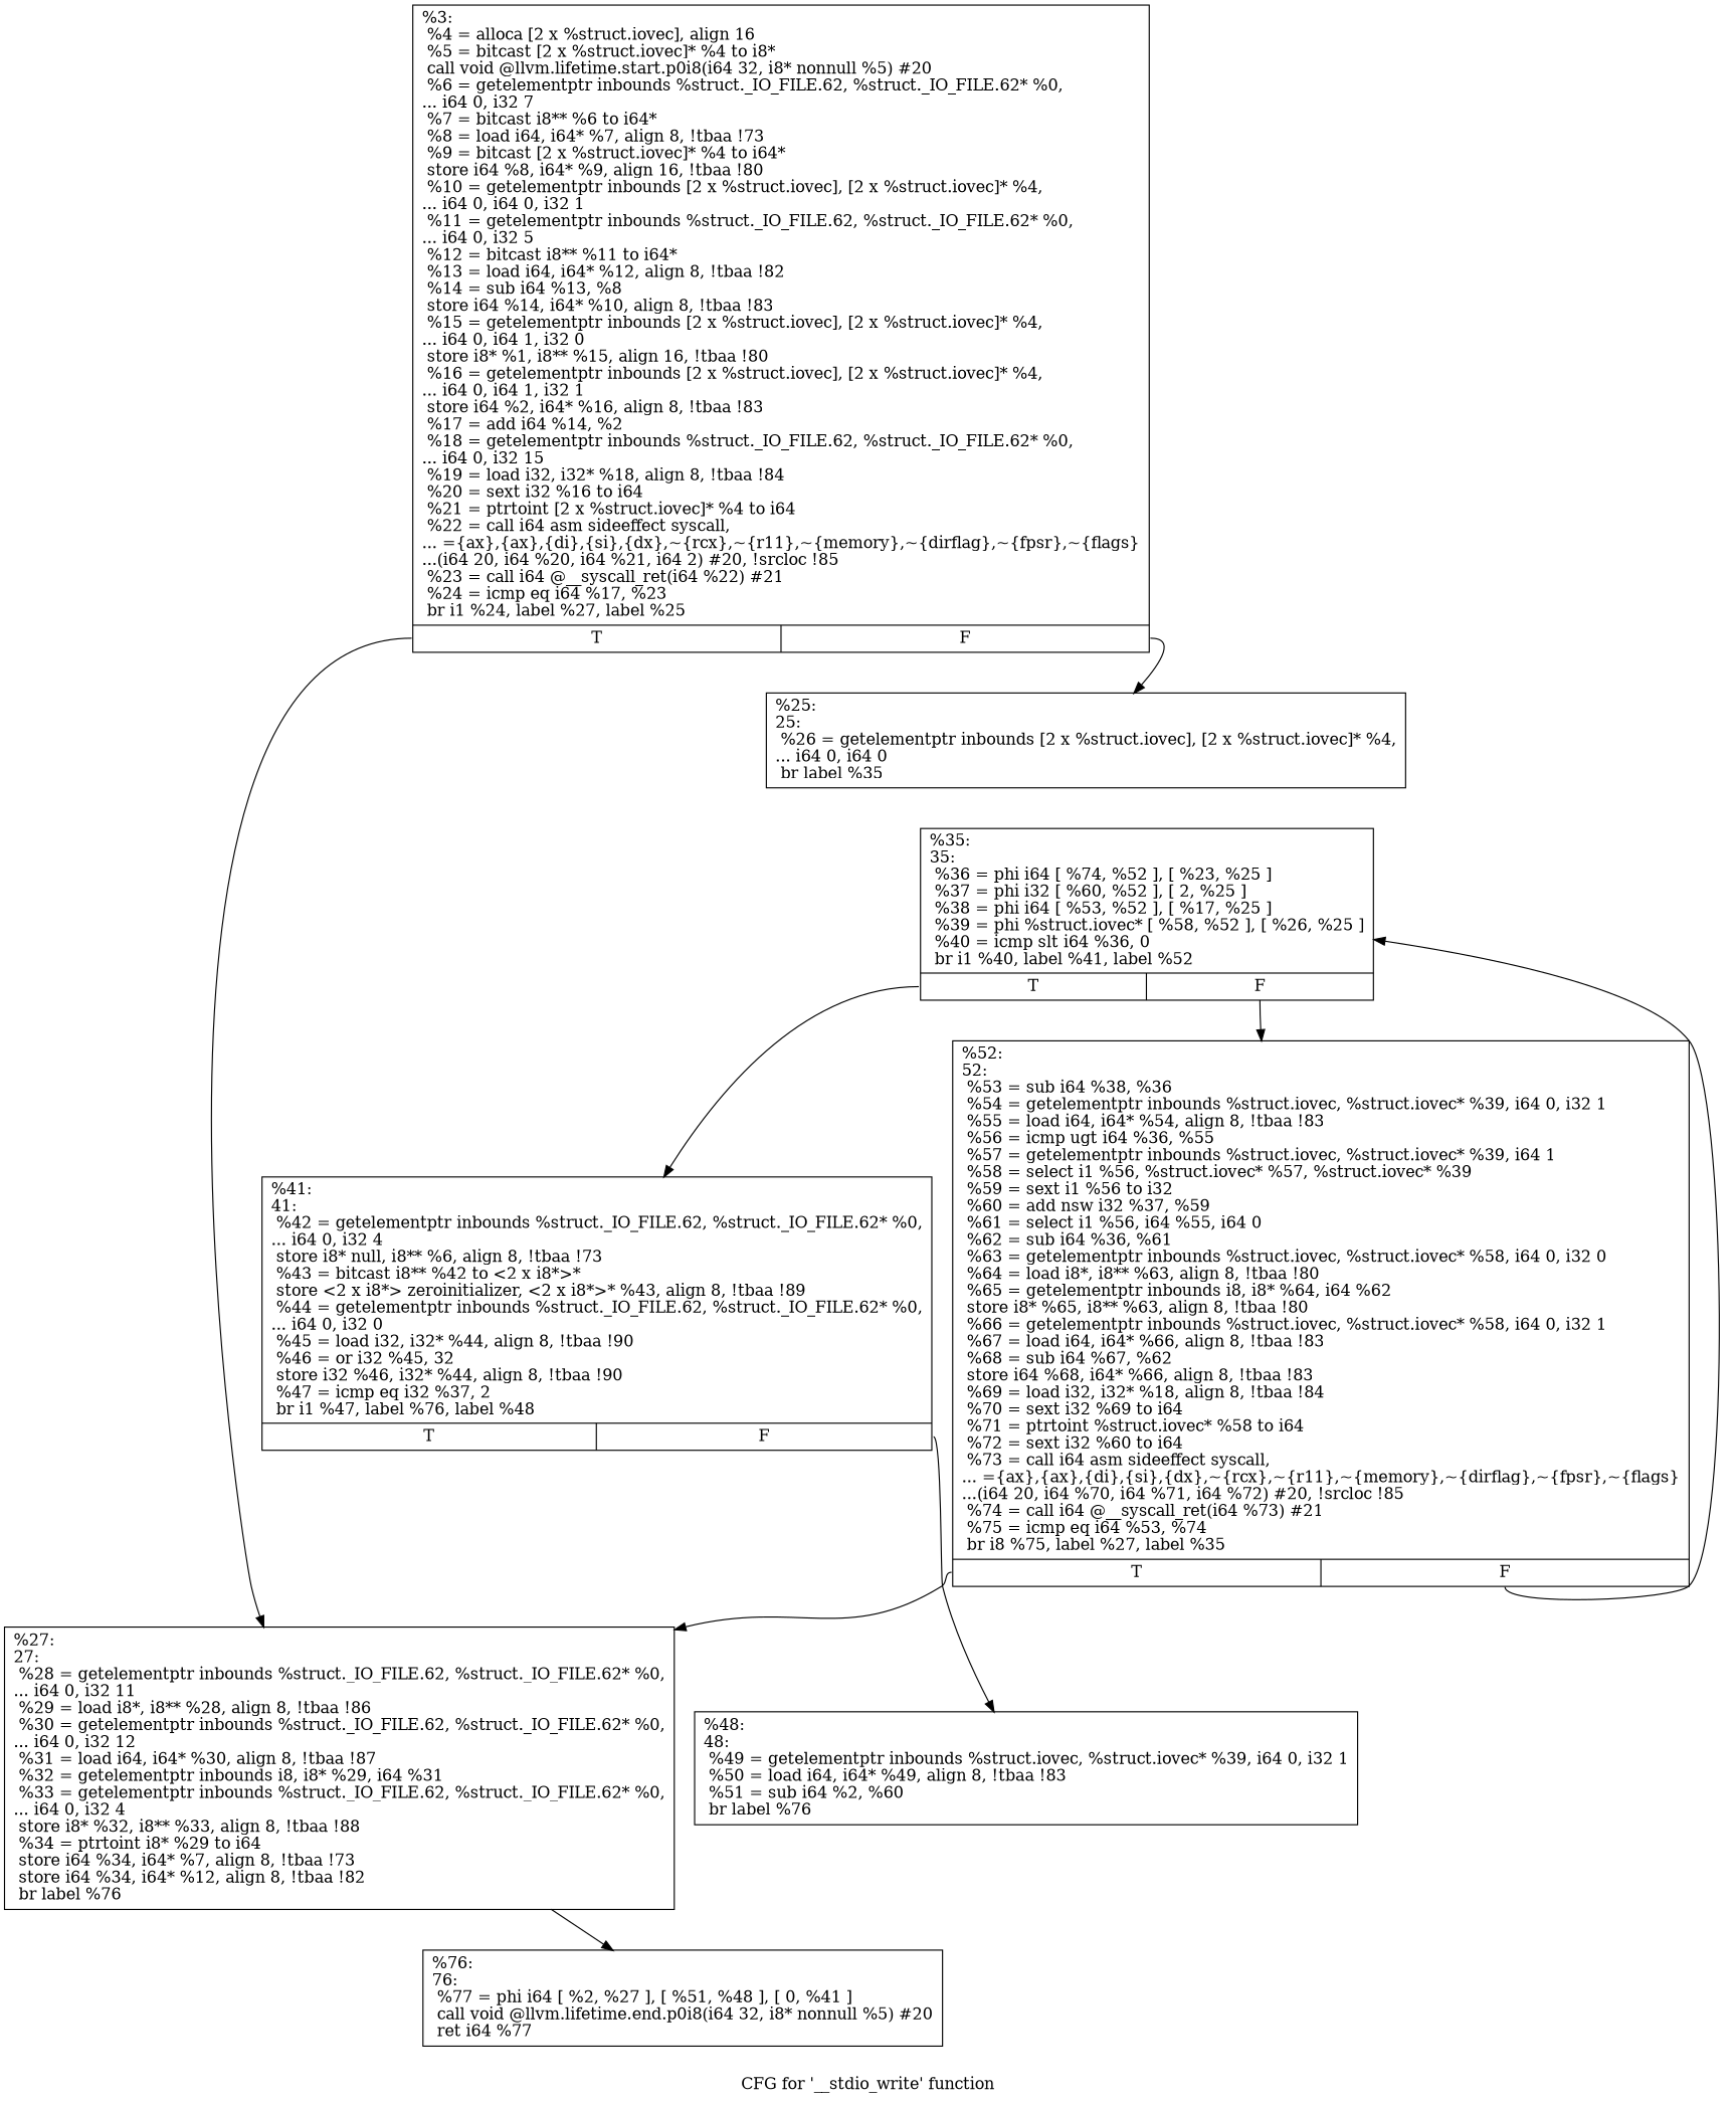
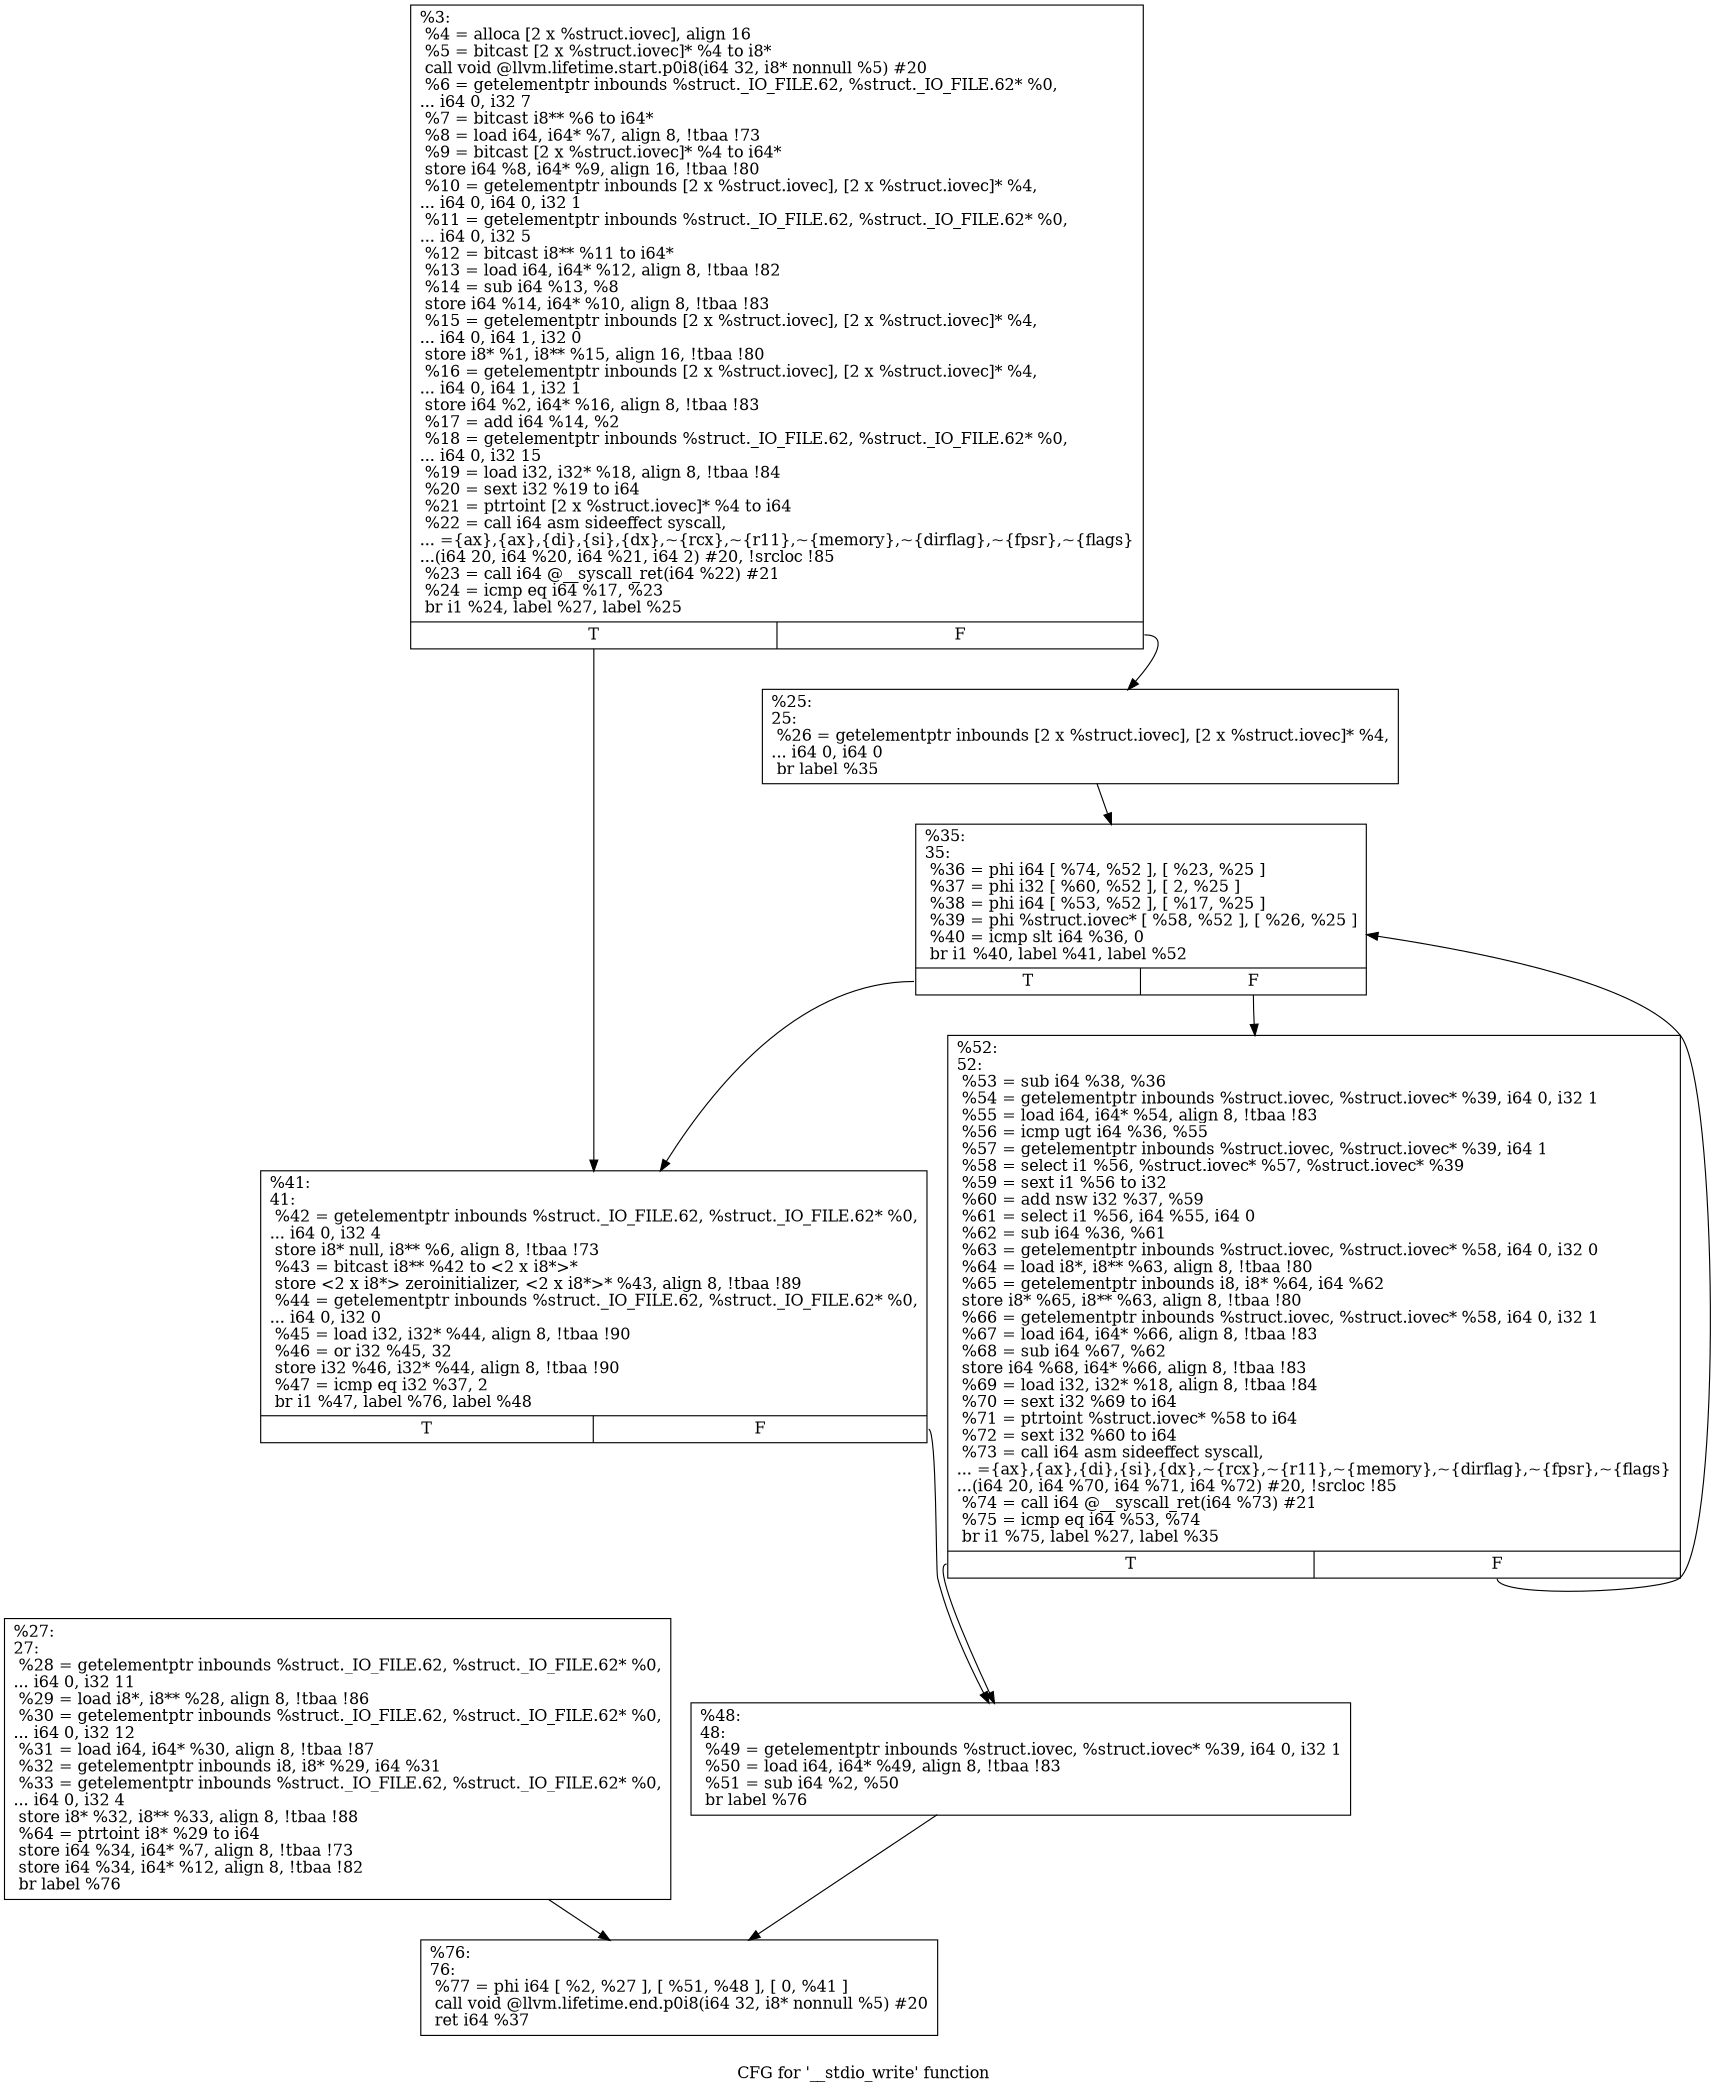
  digraph {
    label="CFG for '__stdio_write' function"
    node [shape=record]
    edge [tailport=s0]
-   n1 [label="{%3:\l  %4 = alloca [2 x %struct.iovec], align 16\l  %5 = bitcast [2 x %struct.iovec]* %4 to i8*\l  call void @llvm.lifetime.start.p0i8(i64 32, i8* nonnull %5) #20\l  %6 = getelementptr inbounds %struct._IO_FILE.62, %struct._IO_FILE.62* %0,\l... i64 0, i32 7\l  %7 = bitcast i8** %6 to i64*\l  %8 = load i64, i64* %7, align 8, !tbaa !73\l  %9 = bitcast [2 x %struct.iovec]* %4 to i64*\l  store i64 %8, i64* %9, align 16, !tbaa !80\l  %10 = getelementptr inbounds [2 x %struct.iovec], [2 x %struct.iovec]* %4,\l... i64 0, i64 0, i32 1\l  %11 = getelementptr inbounds %struct._IO_FILE.62, %struct._IO_FILE.62* %0,\l... i64 0, i32 5\l  %12 = bitcast i8** %11 to i64*\l  %13 = load i64, i64* %12, align 8, !tbaa !82\l  %14 = sub i64 %13, %8\l  store i64 %14, i64* %10, align 8, !tbaa !83\l  %15 = getelementptr inbounds [2 x %struct.iovec], [2 x %struct.iovec]* %4,\l... i64 0, i64 1, i32 0\l  store i8* %1, i8** %15, align 16, !tbaa !80\l  %16 = getelementptr inbounds [2 x %struct.iovec], [2 x %struct.iovec]* %4,\l... i64 0, i64 1, i32 1\l  store i64 %2, i64* %16, align 8, !tbaa !83\l  %17 = add i64 %14, %2\l  %18 = getelementptr inbounds %struct._IO_FILE.62, %struct._IO_FILE.62* %0,\l... i64 0, i32 15\l  %19 = load i32, i32* %18, align 8, !tbaa !84\l  %20 = sext i32 %16 to i64\l  %21 = ptrtoint [2 x %struct.iovec]* %4 to i64\l  %22 = call i64 asm sideeffect syscall,\l... =\{ax\},\{ax\},\{di\},\{si\},\{dx\},~\{rcx\},~\{r11\},~\{memory\},~\{dirflag\},~\{fpsr\},~\{flags\}\l...(i64 20, i64 %20, i64 %21, i64 2) #20, !srcloc !85\l  %23 = call i64 @__syscall_ret(i64 %22) #21\l  %24 = icmp eq i64 %17, %23\l  br i1 %24, label %27, label %25\l|{<s0>T|<s1>F}}"]
-   n2 [label="{%27:\l27:                                               \l  %28 = getelementptr inbounds %struct._IO_FILE.62, %struct._IO_FILE.62* %0,\l... i64 0, i32 11\l  %29 = load i8*, i8** %28, align 8, !tbaa !86\l  %30 = getelementptr inbounds %struct._IO_FILE.62, %struct._IO_FILE.62* %0,\l... i64 0, i32 12\l  %31 = load i64, i64* %30, align 8, !tbaa !87\l  %32 = getelementptr inbounds i8, i8* %29, i64 %31\l  %33 = getelementptr inbounds %struct._IO_FILE.62, %struct._IO_FILE.62* %0,\l... i64 0, i32 4\l  store i8* %32, i8** %33, align 8, !tbaa !88\l  %34 = ptrtoint i8* %29 to i64\l  store i64 %34, i64* %7, align 8, !tbaa !73\l  store i64 %34, i64* %12, align 8, !tbaa !82\l  br label %76\l}"]
+   n1 [label="{%3:\l  %4 = alloca [2 x %struct.iovec], align 16\l  %5 = bitcast [2 x %struct.iovec]* %4 to i8*\l  call void @llvm.lifetime.start.p0i8(i64 32, i8* nonnull %5) #20\l  %6 = getelementptr inbounds %struct._IO_FILE.62, %struct._IO_FILE.62* %0,\l... i64 0, i32 7\l  %7 = bitcast i8** %6 to i64*\l  %8 = load i64, i64* %7, align 8, !tbaa !73\l  %9 = bitcast [2 x %struct.iovec]* %4 to i64*\l  store i64 %8, i64* %9, align 16, !tbaa !80\l  %10 = getelementptr inbounds [2 x %struct.iovec], [2 x %struct.iovec]* %4,\l... i64 0, i64 0, i32 1\l  %11 = getelementptr inbounds %struct._IO_FILE.62, %struct._IO_FILE.62* %0,\l... i64 0, i32 5\l  %12 = bitcast i8** %11 to i64*\l  %13 = load i64, i64* %12, align 8, !tbaa !82\l  %14 = sub i64 %13, %8\l  store i64 %14, i64* %10, align 8, !tbaa !83\l  %15 = getelementptr inbounds [2 x %struct.iovec], [2 x %struct.iovec]* %4,\l... i64 0, i64 1, i32 0\l  store i8* %1, i8** %15, align 16, !tbaa !80\l  %16 = getelementptr inbounds [2 x %struct.iovec], [2 x %struct.iovec]* %4,\l... i64 0, i64 1, i32 1\l  store i64 %2, i64* %16, align 8, !tbaa !83\l  %17 = add i64 %14, %2\l  %18 = getelementptr inbounds %struct._IO_FILE.62, %struct._IO_FILE.62* %0,\l... i64 0, i32 15\l  %19 = load i32, i32* %18, align 8, !tbaa !84\l  %20 = sext i32 %19 to i64\l  %21 = ptrtoint [2 x %struct.iovec]* %4 to i64\l  %22 = call i64 asm sideeffect syscall,\l... =\{ax\},\{ax\},\{di\},\{si\},\{dx\},~\{rcx\},~\{r11\},~\{memory\},~\{dirflag\},~\{fpsr\},~\{flags\}\l...(i64 20, i64 %20, i64 %21, i64 2) #20, !srcloc !85\l  %23 = call i64 @__syscall_ret(i64 %22) #21\l  %24 = icmp eq i64 %17, %23\l  br i1 %24, label %27, label %25\l|{<s0>T|<s1>F}}"]
+   n2 [label="{%27:\l27:                                               \l  %28 = getelementptr inbounds %struct._IO_FILE.62, %struct._IO_FILE.62* %0,\l... i64 0, i32 11\l  %29 = load i8*, i8** %28, align 8, !tbaa !86\l  %30 = getelementptr inbounds %struct._IO_FILE.62, %struct._IO_FILE.62* %0,\l... i64 0, i32 12\l  %31 = load i64, i64* %30, align 8, !tbaa !87\l  %32 = getelementptr inbounds i8, i8* %29, i64 %31\l  %33 = getelementptr inbounds %struct._IO_FILE.62, %struct._IO_FILE.62* %0,\l... i64 0, i32 4\l  store i8* %32, i8** %33, align 8, !tbaa !88\l  %64 = ptrtoint i8* %29 to i64\l  store i64 %34, i64* %7, align 8, !tbaa !73\l  store i64 %34, i64* %12, align 8, !tbaa !82\l  br label %76\l}"]
    n3 [label="{%25:\l25:                                               \l  %26 = getelementptr inbounds [2 x %struct.iovec], [2 x %struct.iovec]* %4,\l... i64 0, i64 0\l  br label %35\l}"]
-   n4 [label="{%76:\l76:                                               \l  %77 = phi i64 [ %2, %27 ], [ %51, %48 ], [ 0, %41 ]\l  call void @llvm.lifetime.end.p0i8(i64 32, i8* nonnull %5) #20\l  ret i64 %77\l}"]
+   n4 [label="{%76:\l76:                                               \l  %77 = phi i64 [ %2, %27 ], [ %51, %48 ], [ 0, %41 ]\l  call void @llvm.lifetime.end.p0i8(i64 32, i8* nonnull %5) #20\l  ret i64 %37\l}"]
    n5 [label="{%35:\l35:                                               \l  %36 = phi i64 [ %74, %52 ], [ %23, %25 ]\l  %37 = phi i32 [ %60, %52 ], [ 2, %25 ]\l  %38 = phi i64 [ %53, %52 ], [ %17, %25 ]\l  %39 = phi %struct.iovec* [ %58, %52 ], [ %26, %25 ]\l  %40 = icmp slt i64 %36, 0\l  br i1 %40, label %41, label %52\l|{<s0>T|<s1>F}}"]
    n6 [label="{%41:\l41:                                               \l  %42 = getelementptr inbounds %struct._IO_FILE.62, %struct._IO_FILE.62* %0,\l... i64 0, i32 4\l  store i8* null, i8** %6, align 8, !tbaa !73\l  %43 = bitcast i8** %42 to \<2 x i8*\>*\l  store \<2 x i8*\> zeroinitializer, \<2 x i8*\>* %43, align 8, !tbaa !89\l  %44 = getelementptr inbounds %struct._IO_FILE.62, %struct._IO_FILE.62* %0,\l... i64 0, i32 0\l  %45 = load i32, i32* %44, align 8, !tbaa !90\l  %46 = or i32 %45, 32\l  store i32 %46, i32* %44, align 8, !tbaa !90\l  %47 = icmp eq i32 %37, 2\l  br i1 %47, label %76, label %48\l|{<s0>T|<s1>F}}"]
-   n7 [label="{%52:\l52:                                               \l  %53 = sub i64 %38, %36\l  %54 = getelementptr inbounds %struct.iovec, %struct.iovec* %39, i64 0, i32 1\l  %55 = load i64, i64* %54, align 8, !tbaa !83\l  %56 = icmp ugt i64 %36, %55\l  %57 = getelementptr inbounds %struct.iovec, %struct.iovec* %39, i64 1\l  %58 = select i1 %56, %struct.iovec* %57, %struct.iovec* %39\l  %59 = sext i1 %56 to i32\l  %60 = add nsw i32 %37, %59\l  %61 = select i1 %56, i64 %55, i64 0\l  %62 = sub i64 %36, %61\l  %63 = getelementptr inbounds %struct.iovec, %struct.iovec* %58, i64 0, i32 0\l  %64 = load i8*, i8** %63, align 8, !tbaa !80\l  %65 = getelementptr inbounds i8, i8* %64, i64 %62\l  store i8* %65, i8** %63, align 8, !tbaa !80\l  %66 = getelementptr inbounds %struct.iovec, %struct.iovec* %58, i64 0, i32 1\l  %67 = load i64, i64* %66, align 8, !tbaa !83\l  %68 = sub i64 %67, %62\l  store i64 %68, i64* %66, align 8, !tbaa !83\l  %69 = load i32, i32* %18, align 8, !tbaa !84\l  %70 = sext i32 %69 to i64\l  %71 = ptrtoint %struct.iovec* %58 to i64\l  %72 = sext i32 %60 to i64\l  %73 = call i64 asm sideeffect syscall,\l... =\{ax\},\{ax\},\{di\},\{si\},\{dx\},~\{rcx\},~\{r11\},~\{memory\},~\{dirflag\},~\{fpsr\},~\{flags\}\l...(i64 20, i64 %70, i64 %71, i64 %72) #20, !srcloc !85\l  %74 = call i64 @__syscall_ret(i64 %73) #21\l  %75 = icmp eq i64 %53, %74\l  br i8 %75, label %27, label %35\l|{<s0>T|<s1>F}}"]
-   n8 [label="{%48:\l48:                                               \l  %49 = getelementptr inbounds %struct.iovec, %struct.iovec* %39, i64 0, i32 1\l  %50 = load i64, i64* %49, align 8, !tbaa !83\l  %51 = sub i64 %2, %60\l  br label %76\l}"]
-   n1 -> n2
+   n7 [label="{%52:\l52:                                               \l  %53 = sub i64 %38, %36\l  %54 = getelementptr inbounds %struct.iovec, %struct.iovec* %39, i64 0, i32 1\l  %55 = load i64, i64* %54, align 8, !tbaa !83\l  %56 = icmp ugt i64 %36, %55\l  %57 = getelementptr inbounds %struct.iovec, %struct.iovec* %39, i64 1\l  %58 = select i1 %56, %struct.iovec* %57, %struct.iovec* %39\l  %59 = sext i1 %56 to i32\l  %60 = add nsw i32 %37, %59\l  %61 = select i1 %56, i64 %55, i64 0\l  %62 = sub i64 %36, %61\l  %63 = getelementptr inbounds %struct.iovec, %struct.iovec* %58, i64 0, i32 0\l  %64 = load i8*, i8** %63, align 8, !tbaa !80\l  %65 = getelementptr inbounds i8, i8* %64, i64 %62\l  store i8* %65, i8** %63, align 8, !tbaa !80\l  %66 = getelementptr inbounds %struct.iovec, %struct.iovec* %58, i64 0, i32 1\l  %67 = load i64, i64* %66, align 8, !tbaa !83\l  %68 = sub i64 %67, %62\l  store i64 %68, i64* %66, align 8, !tbaa !83\l  %69 = load i32, i32* %18, align 8, !tbaa !84\l  %70 = sext i32 %69 to i64\l  %71 = ptrtoint %struct.iovec* %58 to i64\l  %72 = sext i32 %60 to i64\l  %73 = call i64 asm sideeffect syscall,\l... =\{ax\},\{ax\},\{di\},\{si\},\{dx\},~\{rcx\},~\{r11\},~\{memory\},~\{dirflag\},~\{fpsr\},~\{flags\}\l...(i64 20, i64 %70, i64 %71, i64 %72) #20, !srcloc !85\l  %74 = call i64 @__syscall_ret(i64 %73) #21\l  %75 = icmp eq i64 %53, %74\l  br i1 %75, label %27, label %35\l|{<s0>T|<s1>F}}"]
+   n8 [label="{%48:\l48:                                               \l  %49 = getelementptr inbounds %struct.iovec, %struct.iovec* %39, i64 0, i32 1\l  %50 = load i64, i64* %49, align 8, !tbaa !83\l  %51 = sub i64 %2, %50\l  br label %76\l}"]
+   n1 -> n6
    n1 -> n3 [tailport=s1]
    n2 -> n4
+   n3 -> n5
    n5 -> n6
    n5 -> n7 [tailport=s1]
    n6 -> n8 [tailport=s1]
-   n7 -> n2
+   n7 -> n8
    n7 -> n5 [tailport=s1]
+   n8 -> n4
  }
